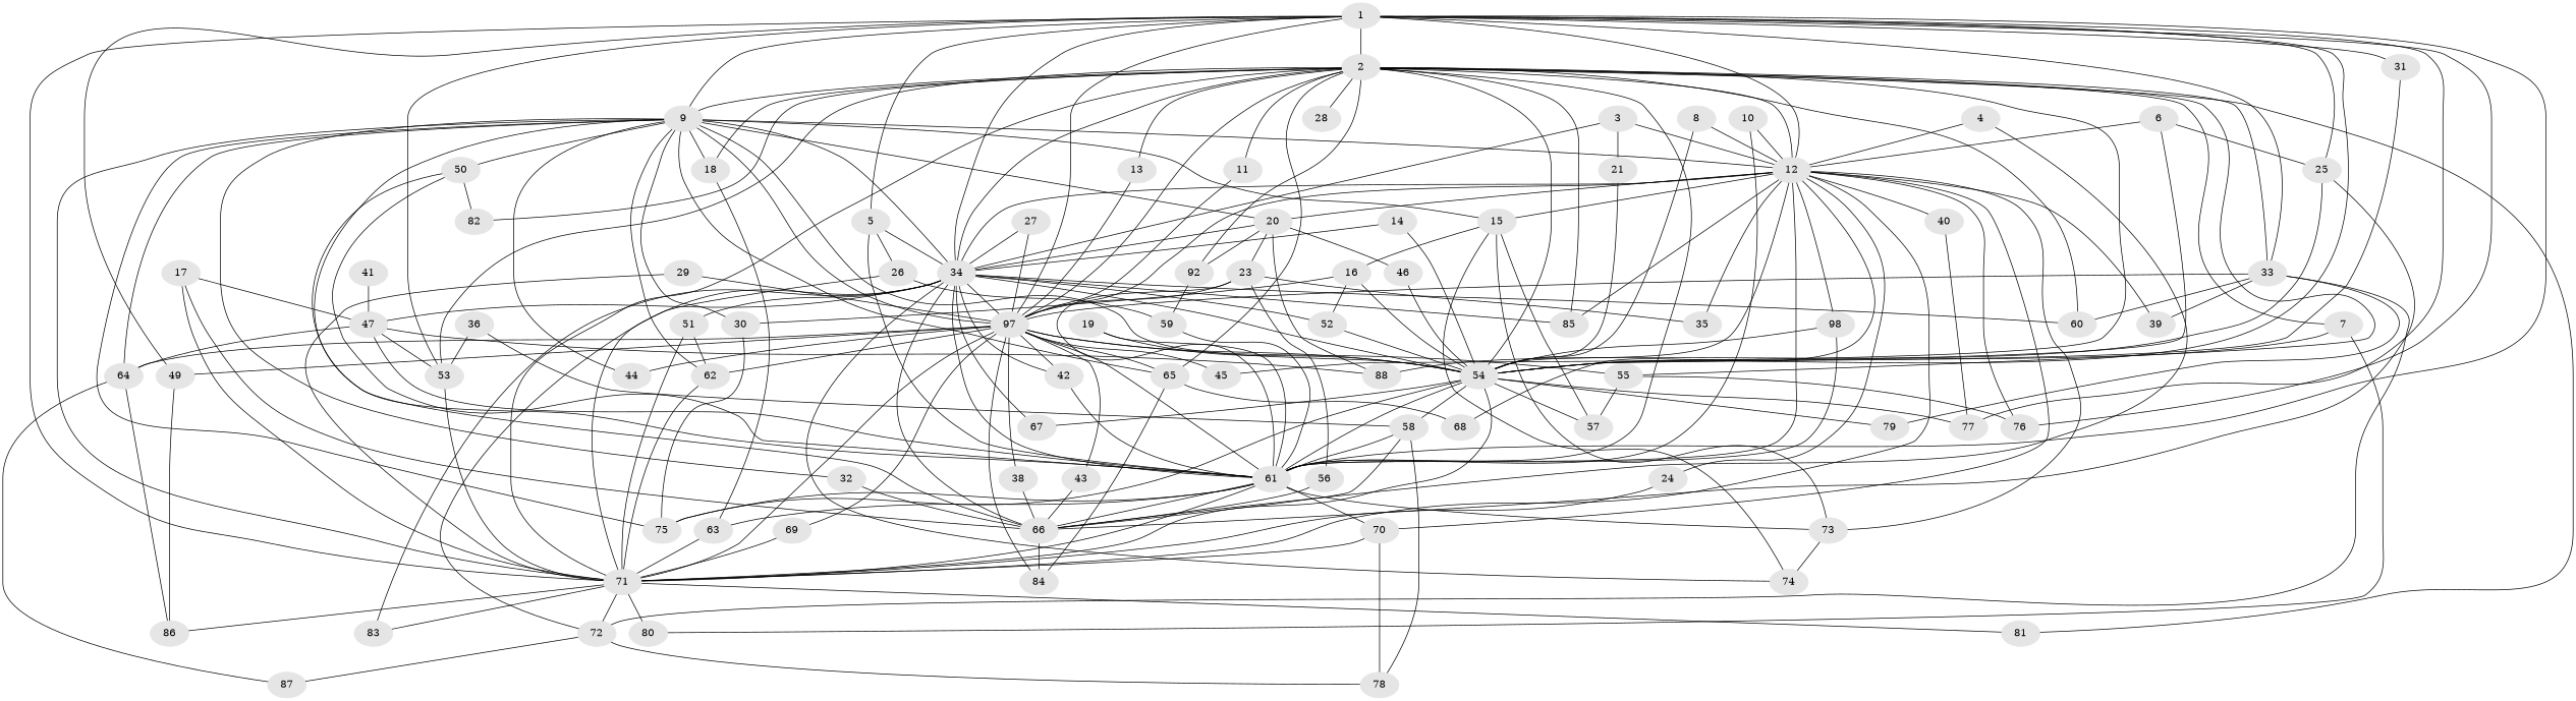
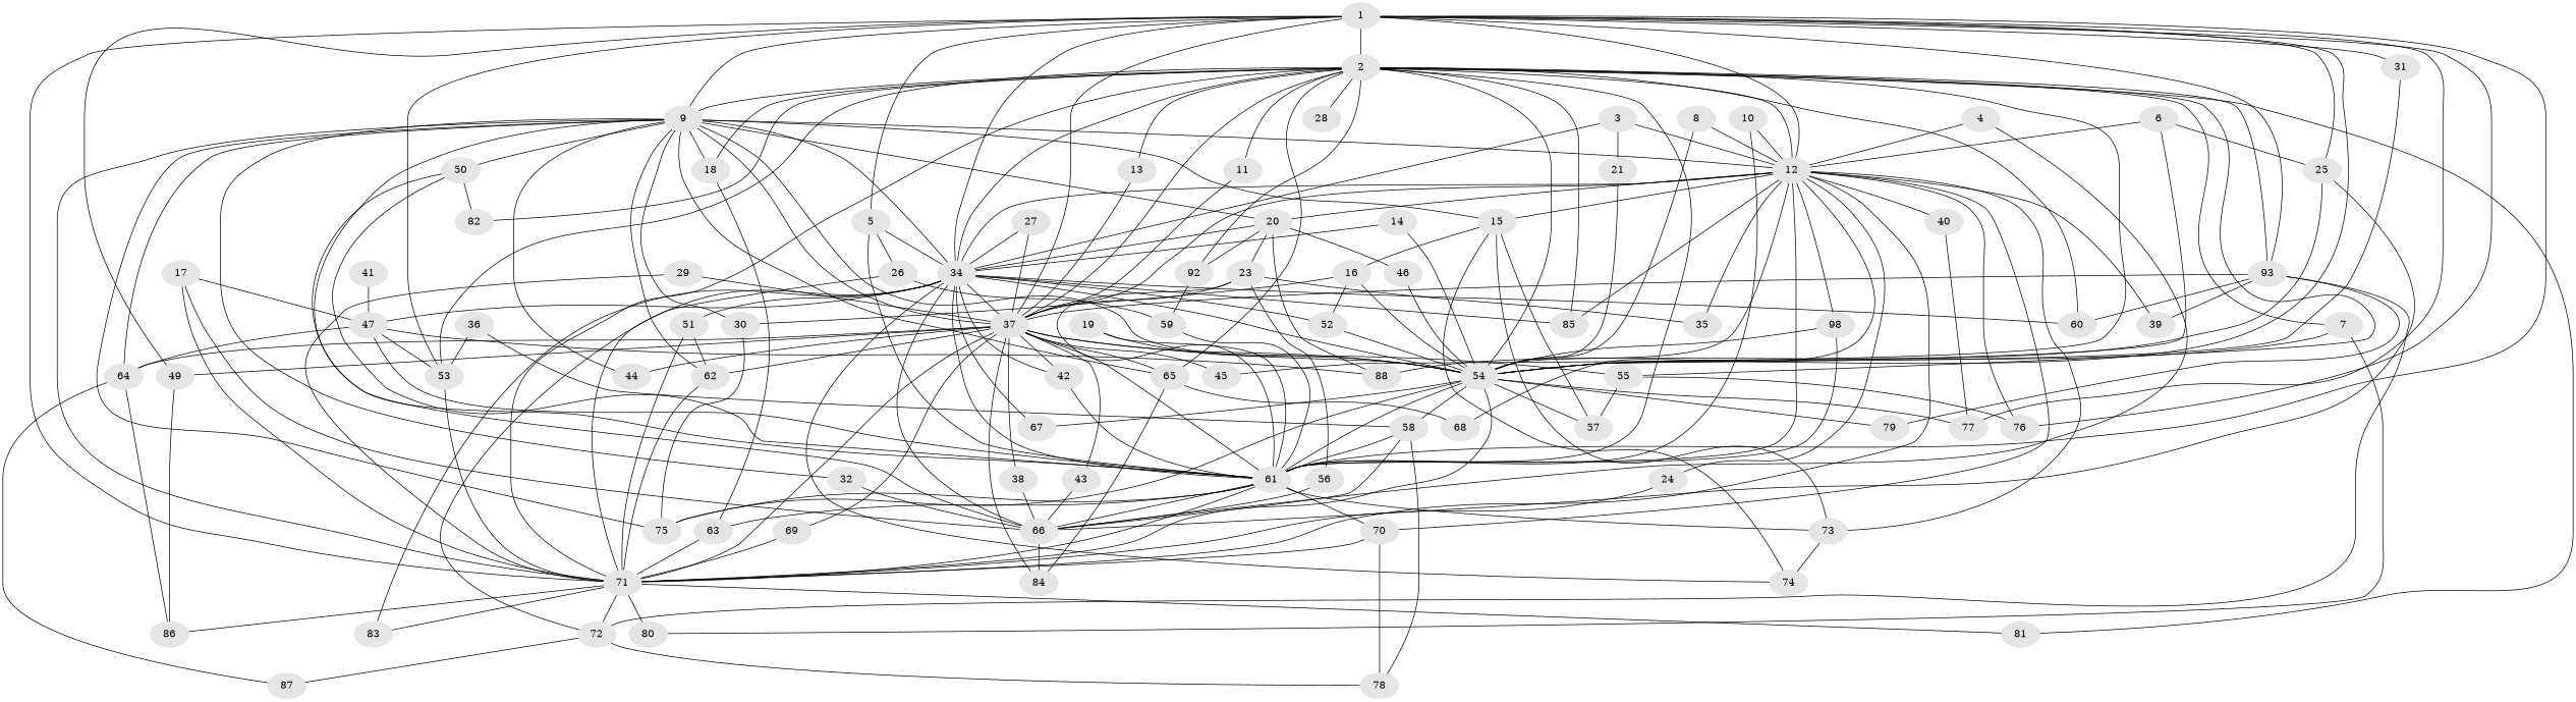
  graph {
    fontname="DejaVu Serif"
    node [color=gray90 fontname="DejaVu Serif" style=filled]
    edge [fontname="DejaVu Serif" weight=1.0]
    1
    2
    5
    9
    12
    25
    31
-   33
+   33 [label=93]
    34
-   37 [label=97]
+   37
    49
    53
    54
    61
    71
    76
    77
    7
    11
    13
    18
    n22 [label=92]
    28
    45
    55
    60
    65
    81
    82
    85
    26
    15
    20
    30
    32
    44
    50
    62
    64
    75
    24
    35
    39
    40
    n45 [label=98]
    68
    70
    73
    66
    88
    72
    79
    74
    52
    47
    42
    51
    67
    83
    38
    43
    69
    84
    86
    57
    58
    63
    80
    59
    3
    21
    4
    6
    8
    16
    23
    46
    87
    10
    78
    14
    17
    19
    56
    27
    29
    36
    41
    1 -- 2 [weight=2.0]
    1 -- 5
    1 -- 9 [weight=2.0]
    1 -- 12 [weight=2.0]
    1 -- 25
    1 -- 31 [weight=2.0]
    1 -- 33
    1 -- 34 [weight=2.0]
    1 -- 37 [weight=3.0]
    1 -- 49
    1 -- 53
    1 -- 54 [weight=3.0]
    1 -- 61 [weight=2.0]
    1 -- 71 [weight=2.0]
    1 -- 76
    1 -- 77
    2 -- 9
    2 -- 12
    2 -- 33
    2 -- 34
    2 -- 37
    2 -- 53
    2 -- 54
    2 -- 61 [weight=2.0]
    2 -- 71
    2 -- 7
    2 -- 11
    2 -- 13
    2 -- 18
    2 -- n22
    2 -- 28
    2 -- 45
    2 -- 55
    2 -- 60
    2 -- 65
    2 -- 81
    2 -- 82 [weight=2.0]
    2 -- 85
    5 -- 34
    5 -- 61
    5 -- 26
    9 -- 12
    9 -- 34
    9 -- 37 [weight=2.0]
    9 -- 54
    9 -- 61
    9 -- 71
    9 -- 18
    9 -- 65
    9 -- 15
    9 -- 20
    9 -- 30
    9 -- 32
    9 -- 44
    9 -- 50
    9 -- 62
    9 -- 64
    9 -- 75
    12 -- 34 [weight=2.0]
    12 -- 37
    12 -- 54
    12 -- 61
    12 -- 71
    12 -- 76
    12 -- 85
    12 -- 15 [weight=2.0]
    12 -- 20
    12 -- 24
    12 -- 35
    12 -- 39
    12 -- 40
    12 -- n45
    12 -- 68
    12 -- 70
    12 -- 73
    25 -- 66
    25 -- 88
    31 -- 54
    33 -- 37
    33 -- 60
    33 -- 39
    33 -- 72
    33 -- 79
    34 -- 37
    34 -- 54
    34 -- 61
    34 -- 60
    34 -- 85
    34 -- 66 [weight=2.0]
    34 -- 72
    34 -- 74
    34 -- 52
    34 -- 47
    34 -- 42
    34 -- 51
    34 -- 67
    34 -- 83
    37 -- 49
    37 -- 54
    37 -- 61 [weight=2.0]
    37 -- 71
    37 -- 45
    37 -- 55
    37 -- 65
    37 -- 44
    37 -- 62
    37 -- 64
    37 -- 42
    37 -- 38
    37 -- 43
    37 -- 69
    37 -- 84
    49 -- 86
    53 -- 71
    54 -- 61
    54 -- 71
    54 -- 77
    54 -- 75
    54 -- 79
    54 -- 67
    54 -- 57
    54 -- 58
    61 -- 71 [weight=2.0]
    61 -- 75
    61 -- 70
    61 -- 73
    61 -- 66
    61 -- 63
    71 -- 81
    71 -- 72
    71 -- 83
    71 -- 86
    71 -- 80 [weight=2.0]
    7 -- 54
    7 -- 80
    11 -- 37
    13 -- 37
    18 -- 63
    n22 -- 59
    55 -- 76 [weight=2.0]
    55 -- 57
    65 -- 68
    65 -- 84
    26 -- 71
    26 -- 59
    15 -- 73
    15 -- 74
    15 -- 57
    15 -- 16
    20 -- 34
    20 -- n22
    20 -- 88
    20 -- 23
    20 -- 46
    30 -- 75
    32 -- 66
    50 -- 61
    50 -- 82
    50 -- 66
    62 -- 71
    64 -- 86
    64 -- 87
    24 -- 71
    40 -- 77
    n45 -- 54
    n45 -- 61
    70 -- 71
    70 -- 78
    73 -- 74
    66 -- 84
    72 -- 87
    72 -- 78
    52 -- 54
    47 -- 53
    47 -- 61
    47 -- 64
    47 -- 88
    42 -- 61
    51 -- 71
    51 -- 62
    38 -- 66
    43 -- 66
    69 -- 71
    58 -- 61
    58 -- 66
    58 -- 78
    63 -- 71
    59 -- 61
    3 -- 12
    3 -- 34
    3 -- 21
    21 -- 54
    4 -- 12
    4 -- 66
    6 -- 12
    6 -- 25
    6 -- 54
    8 -- 12
    8 -- 54
    16 -- 54 [weight=2.0]
    16 -- 30
    16 -- 52
    23 -- 37
    23 -- 61
    23 -- 35
    23 -- 56
    46 -- 54
    10 -- 12
    10 -- 61
    14 -- 34
    14 -- 54
    17 -- 71
    17 -- 66
    17 -- 47
    19 -- 54
    19 -- 61
    56 -- 66
    27 -- 34
    27 -- 37
    29 -- 37 [weight=2.0]
    29 -- 71
    36 -- 53
    36 -- 58
    41 -- 47
  }
